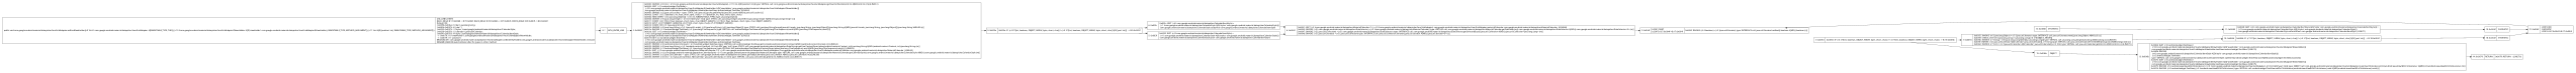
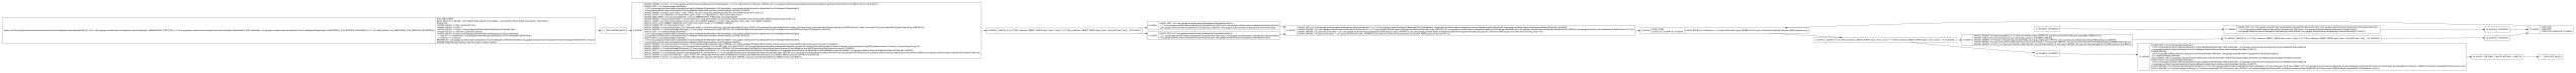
  digraph {
    fontname="Noto Sans"
    rankdir=LR
    node [fontname="Noto Sans" shape=record]
    edge [fontname="Noto Sans"]
-   n1 [label="{0\:\ ?|MTH_ENTER_LINE\l}"]
+   n1 [label="{0\:\ ?|MTH_ENTER_BLOCK\l}"]
    n2 [label="{2\:\ 0x0000|0x0000: INVOKE  (r0 I:int) = (r9 I:com.google.android.material.datepicker.YearGridAdapter), (r11 I:int A[D('position' int)]) type: VIRTUAL call: com.google.android.material.datepicker.YearGridAdapter.getYearForPosition(int):int A[MD:(int):int (m)] (LINE:61)\l0x0004: IGET  (r1 I:android.widget.TextView) = \l  (r10 I:com.google.android.material.datepicker.YearGridAdapter$ViewHolder A[D('viewHolder' com.google.android.material.datepicker.YearGridAdapter$ViewHolder)])\l com.google.android.material.datepicker.YearGridAdapter.ViewHolder.textView android.widget.TextView  (LINE:62)\l0x0006: INVOKE  (r2 I:java.util.Locale) =  type: STATIC call: java.util.Locale.getDefault():java.util.Locale A[MD:():java.util.Locale (c)]\l0x000a: CONST  (r3 I:??[boolean, int, float, short, byte, char]) = (1 ??[boolean, int, float, short, byte, char]) \l0x000b: NEW_ARRAY  (r4 I:java.lang.Object[]) = (r3 I:int A[IMMUTABLE_TYPE]) type: java.lang.Object[] \l0x000d: INVOKE  (r5 I:java.lang.Integer) = (r0 I:int A[D('year' int)]) type: STATIC call: java.lang.Integer.valueOf(int):java.lang.Integer A[MD:(int):java.lang.Integer (c)]\l0x0011: CONST  (r6 I:??[int, float, boolean, short, byte, char, OBJECT, ARRAY]) = (0 ??[int, float, boolean, short, byte, char, OBJECT, ARRAY]) \l0x0012: APUT  (r4 I:??[OBJECT, ARRAY][]), (r6 I:??[int, short, byte, char]), (r5 I:??[OBJECT, ARRAY]) \l0x0014: CONST_STR  (r5 I:java.lang.String) =  \"%d\" \l0x0016: INVOKE  (r2 I:java.lang.String) = (r2 I:java.util.Locale), (r5 I:java.lang.String), (r4 I:java.lang.Object[]) type: STATIC call: java.lang.String.format(java.util.Locale, java.lang.String, java.lang.Object[]):java.lang.String A[MD:(java.util.Locale, java.lang.String, java.lang.Object[]):java.lang.String VARARG (c)]\l0x001a: INVOKE  (r1 I:android.widget.TextView), (r2 I:java.lang.CharSequence) type: VIRTUAL call: android.widget.TextView.setText(java.lang.CharSequence):void A[MD:(java.lang.CharSequence):void (c)]\l0x001d: IGET  (r1 I:android.widget.TextView) = \l  (r10 I:com.google.android.material.datepicker.YearGridAdapter$ViewHolder A[D('viewHolder' com.google.android.material.datepicker.YearGridAdapter$ViewHolder)])\l com.google.android.material.datepicker.YearGridAdapter.ViewHolder.textView android.widget.TextView  (LINE:63)\l0x001f: IGET  (r2 I:android.widget.TextView) = \l  (r10 I:com.google.android.material.datepicker.YearGridAdapter$ViewHolder A[D('viewHolder' com.google.android.material.datepicker.YearGridAdapter$ViewHolder)])\l com.google.android.material.datepicker.YearGridAdapter.ViewHolder.textView android.widget.TextView \l0x0021: INVOKE  (r2 I:android.content.Context) = (r2 I:android.widget.TextView) type: VIRTUAL call: android.widget.TextView.getContext():android.content.Context A[MD:():android.content.Context (c)] (LINE:64)\l0x0025: INVOKE  (r2 I:java.lang.String) = (r2 I:android.content.Context), (r0 I:int A[D('year' int)]) type: STATIC call: com.google.android.material.datepicker.DateStrings.getYearContentDescription(android.content.Context, int):java.lang.String A[MD:(android.content.Context, int):java.lang.String (m)]\l0x0029: INVOKE  (r1 I:android.widget.TextView), (r2 I:java.lang.CharSequence) type: VIRTUAL call: android.widget.TextView.setContentDescription(java.lang.CharSequence):void A[MD:(java.lang.CharSequence):void (c)] (LINE:63)\l0x002c: IGET  (r1 I:com.google.android.material.datepicker.MaterialCalendar\<?\>) = (r9 I:com.google.android.material.datepicker.YearGridAdapter) com.google.android.material.datepicker.YearGridAdapter.materialCalendar com.google.android.material.datepicker.MaterialCalendar  (LINE:65)\l0x002e: INVOKE  (r1 I:com.google.android.material.datepicker.CalendarStyle) = (r1 I:com.google.android.material.datepicker.MaterialCalendar) type: VIRTUAL call: com.google.android.material.datepicker.MaterialCalendar.getCalendarStyle():com.google.android.material.datepicker.CalendarStyle A[MD:():com.google.android.material.datepicker.CalendarStyle (m)]\l0x0032: INVOKE  (r2 I:java.util.Calendar) =  type: STATIC call: com.google.android.material.datepicker.UtcDates.getTodayCalendar():java.util.Calendar A[MD:():java.util.Calendar (m)] (LINE:66)\l0x0036: INVOKE  (r4 I:int) = (r2 I:java.util.Calendar A[D('calendar' java.util.Calendar)]), (r3 I:int) type: VIRTUAL call: java.util.Calendar.get(int):int A[MD:(int):int (c)] (LINE:67)\l}"]
    n3 [label="{3\:\ 0x003a|0x003a: IF  (r4 I:??[int, boolean, OBJECT, ARRAY, byte, short, char]) != (r0 I:??[int, boolean, OBJECT, ARRAY, byte, short, char] A[D('year' int)])  \-\> B:5:0x003f \l}"]
    n4 [label="{4\:\ 0x003c|0x003c: IGET  (r4 I:com.google.android.material.datepicker.CalendarItemStyle) = \l  (r1 I:com.google.android.material.datepicker.CalendarStyle A[D('styles' com.google.android.material.datepicker.CalendarStyle)])\l com.google.android.material.datepicker.CalendarStyle.todayYear com.google.android.material.datepicker.CalendarItemStyle \l}"]
    n5 [label="{5\:\ 0x003f|0x003f: IGET  (r4 I:com.google.android.material.datepicker.CalendarItemStyle) = \l  (r1 I:com.google.android.material.datepicker.CalendarStyle A[D('styles' com.google.android.material.datepicker.CalendarStyle)])\l com.google.android.material.datepicker.CalendarStyle.year com.google.android.material.datepicker.CalendarItemStyle \l}"]
    n6 [label="{6\:\ 0x0041|0x0041: IGET  (r5 I:com.google.android.material.datepicker.MaterialCalendar\<?\>) = (r9 I:com.google.android.material.datepicker.YearGridAdapter) com.google.android.material.datepicker.YearGridAdapter.materialCalendar com.google.android.material.datepicker.MaterialCalendar  (LINE:68)\l0x0043: INVOKE  (r5 I:com.google.android.material.datepicker.DateSelector) = (r5 I:com.google.android.material.datepicker.MaterialCalendar) type: VIRTUAL call: com.google.android.material.datepicker.MaterialCalendar.getDateSelector():com.google.android.material.datepicker.DateSelector A[MD:():com.google.android.material.datepicker.DateSelector\<S\> (m)]\l0x0047: INVOKE  (r5 I:java.util.Collection) = (r5 I:com.google.android.material.datepicker.DateSelector) type: INTERFACE call: com.google.android.material.datepicker.DateSelector.getSelectedDays():java.util.Collection A[MD:():java.util.Collection\<java.lang.Long\> (m)]\l0x004b: INVOKE  (r5 I:java.util.Iterator) = (r5 I:java.util.Collection) type: INTERFACE call: java.util.Collection.iterator():java.util.Iterator A[MD:():java.util.Iterator\<E\> (c)]\l}"]
    n7 [label="{7\:\ 0x004f|LOOP_START\lLOOP:0: B:7:0x004f\-\>B:17:0x004f\l|0x004f: INVOKE  (r6 I:boolean) = (r5 I:java.util.Iterator) type: INTERFACE call: java.util.Iterator.hasNext():boolean A[MD:():boolean (c)]\l}"]
    n8 [label="{8\:\ 0x0053|0x0053: IF  (r6 I:??[int, boolean, OBJECT, ARRAY, byte, short, char]) == (0 ??[int, boolean, OBJECT, ARRAY, byte, short, char])  \-\> B:15:0x006b \l}"]
    n9 [label="{9\:\ 0x0055|0x0055: INVOKE  (r6 I:java.lang.Object) = (r5 I:java.util.Iterator) type: INTERFACE call: java.util.Iterator.next():java.lang.Object A[MD:():E (c)]\l0x0059: CHECK_CAST (r6 I:java.lang.Long) = (java.lang.Long) (r6 I:??[OBJECT, ARRAY]) \l0x005b: INVOKE  (r7 I:long) = (r6 I:java.lang.Long A[D('day' java.lang.Long)]) type: VIRTUAL call: java.lang.Long.longValue():long A[MD:():long (c)] (LINE:69)\l0x005f: INVOKE  (r2 I:java.util.Calendar A[D('calendar' java.util.Calendar)]), (r7 I:long) type: VIRTUAL call: java.util.Calendar.setTimeInMillis(long):void A[MD:(long):void (c)]\l0x0062: INVOKE  (r7 I:int) = (r2 I:java.util.Calendar A[D('calendar' java.util.Calendar)]), (r3 I:int) type: VIRTUAL call: java.util.Calendar.get(int):int A[MD:(int):int (c)] (LINE:70)\l}"]
-   n10 [label="{15\:\ 0x006b|OBJECT\l}"]
+   n10 [label="{15\:\ 0x006b|SYNTHETIC\l}"]
    n11 [label="{10\:\ 0x0066|0x0066: IF  (r7 I:??[int, boolean, OBJECT, ARRAY, byte, short, char]) != (r0 I:??[int, boolean, OBJECT, ARRAY, byte, short, char] A[D('year' int)])  \-\> B:18:0x004f \l}"]
    n12 [label="{13\:\ 0x006b|0x006b: IGET  (r3 I:android.widget.TextView) = \l  (r10 I:com.google.android.material.datepicker.YearGridAdapter$ViewHolder A[D('viewHolder' com.google.android.material.datepicker.YearGridAdapter$ViewHolder)])\l com.google.android.material.datepicker.YearGridAdapter.ViewHolder.textView android.widget.TextView  (LINE:74)\l0x006d: INVOKE  \l  (r4 I:com.google.android.material.datepicker.CalendarItemStyle A[D('style' com.google.android.material.datepicker.CalendarItemStyle)])\l  (r3 I:android.widget.TextView)\l type: VIRTUAL call: com.google.android.material.datepicker.CalendarItemStyle.styleItem(android.widget.TextView):void A[MD:(android.widget.TextView):void (m)]\l0x0070: IGET  (r3 I:android.widget.TextView) = \l  (r10 I:com.google.android.material.datepicker.YearGridAdapter$ViewHolder A[D('viewHolder' com.google.android.material.datepicker.YearGridAdapter$ViewHolder)])\l com.google.android.material.datepicker.YearGridAdapter.ViewHolder.textView android.widget.TextView  (LINE:75)\l0x0072: INVOKE  (r5 I:android.view.View$OnClickListener) = (r9 I:com.google.android.material.datepicker.YearGridAdapter), (r0 I:int A[D('year' int)]) type: DIRECT call: com.google.android.material.datepicker.YearGridAdapter.createYearClickListener(int):android.view.View$OnClickListener A[MD:(int):android.view.View$OnClickListener (m)]\l0x0076: INVOKE  (r3 I:android.widget.TextView), (r5 I:android.view.View$OnClickListener) type: VIRTUAL call: android.widget.TextView.setOnClickListener(android.view.View$OnClickListener):void A[MD:(android.view.View$OnClickListener):void (c)]\l}"]
    n13 [label="{18\:\ 0x004f|SYNTHETIC\l}"]
    n14 [label="{16\:\ 0x0068|SYNTHETIC\l}"]
    n15 [label="{11\:\ 0x0068|0x0068: IGET  (r4 I:com.google.android.material.datepicker.CalendarItemStyle A[D('style' com.google.android.material.datepicker.CalendarItemStyle)]) = \l  (r1 I:com.google.android.material.datepicker.CalendarStyle A[D('styles' com.google.android.material.datepicker.CalendarStyle)])\l com.google.android.material.datepicker.CalendarStyle.selectedYear com.google.android.material.datepicker.CalendarItemStyle  (LINE:71)\l}"]
    n16 [label="{17\:\ 0x004f|LOOP_END\lSYNTHETIC\lLOOP:0: B:7:0x004f\-\>B:17:0x004f\l}"]
    n17 [label="{19\:\ 0x004f|SYNTHETIC\l}"]
    n18 [label="{14\:\ 0x0079|RETURN\l|0x0079: RETURN    (LINE:76)\l}"]
+   n19 [label="{1\:\ ?|MTH_EXIT_BLOCK\l}"]
    n20 [label="{public void com.google.android.material.datepicker.YearGridAdapter.onBindViewHolder((r9 'this' I:com.google.android.material.datepicker.YearGridAdapter A[IMMUTABLE_TYPE, THIS]), (r10 I:com.google.android.material.datepicker.YearGridAdapter$ViewHolder A[D('viewHolder' com.google.android.material.datepicker.YearGridAdapter$ViewHolder), IMMUTABLE_TYPE, METHOD_ARGUMENT]), (r11 I:int A[D('position' int), IMMUTABLE_TYPE, METHOD_ARGUMENT]))  | USE_LINES_HINTS\lBACK_EDGE: B:11:0x0068 \-\> B:7:0x004f, BACK_EDGE: B:10:0x0066 \-\> B:7:0x004f, CROSS_EDGE: B:5:0x003f \-\> B:6:0x0041\lDebug Info:\l  0x005b\-0x006a: r6 'day' Ljava\/lang\/Long;\l  0x0004\-0x0079: r0 'year' I\l  0x0032\-0x0079: r1 'styles' Lcom\/google\/android\/material\/datepicker\/CalendarStyle;\l  0x0036\-0x0079: r2 'calendar' Ljava\/util\/Calendar;\l  0x0041\-0x0079: r4 'style' Lcom\/google\/android\/material\/datepicker\/CalendarItemStyle;\l  \-1 \-0x0079: r10 'viewHolder' Lcom\/google\/android\/material\/datepicker\/YearGridAdapter$ViewHolder;\l  \-1 \-0x0079: r11 'position' I\lBRIDGED_BY: com.google.android.material.datepicker.YearGridAdapter.onBindViewHolder(com.google.android.material.datepicker.YearGridAdapter$ViewHolder, int):void\lRENAME_REASON:avoid collision after fix types in other method\l}"]
    n1 -> n2
    n2 -> n3
    n3 -> n4 [style=dashed]
    n3 -> n5
    n4 -> n6
    n5 -> n6
    n6 -> n7
+   n7 -> n8
    n8 -> n9 [style=dashed]
    n8 -> n10
    n9 -> n11
    n10 -> n12
    n11 -> n13
    n12 -> n18
    n13 -> n16
    n14 -> n15
    n15 -> n17
    n16 -> n7
    n17 -> n16
+   n18 -> n19
    n20 -> n1
  }
